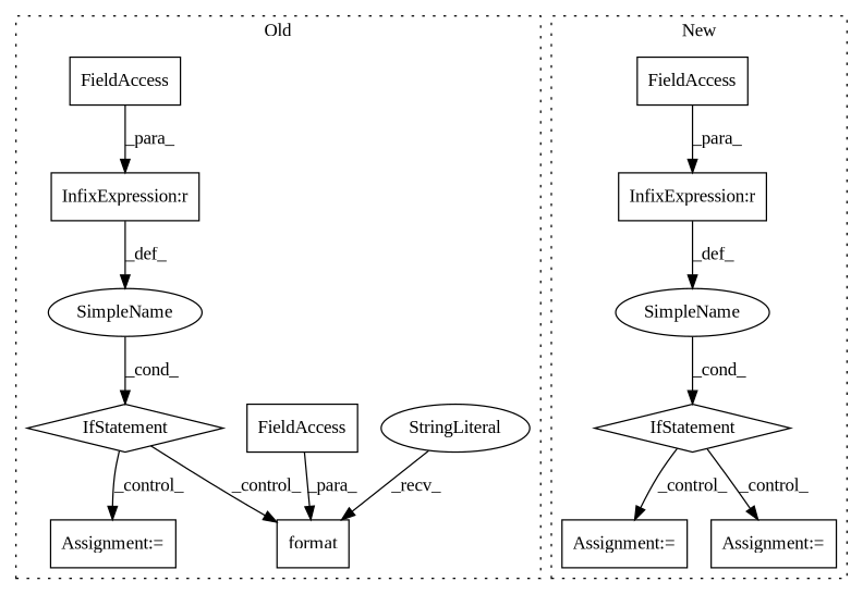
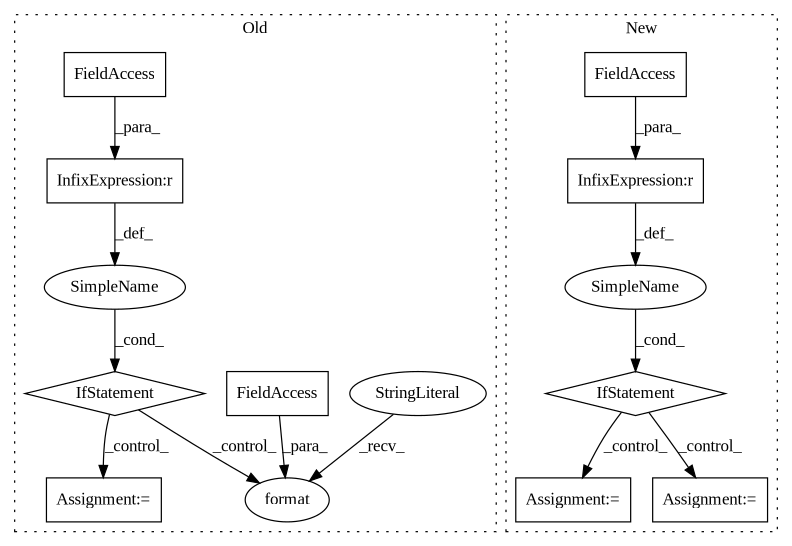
  digraph {
    fontname="Liberation Serif"
    node [a=22 l=1 shape=box fontname="Liberation Serif"]
    edge [fontname="Liberation Serif"]
-   n1 [a=32 l="7,1" label=format s="11020,11048"]
+   n1 [a=32 l="7,1" label=format s="11020,11048" shape=ellipse]
    n2 [a=45 l=72 label=StringLiteral s=10947 shape=ellipse]
    n3 [l=21 label=FieldAccess s=11027]
    n4 [a=25 l="4,2" label=IfStatement s="10827,10862" shape=diamond]
    n5 [a=42 label=SimpleName shape=ellipse l=""]
    n6 [a=7 label="Assignment:=" s=10886]
    n7 [a=27 l=4 label="InfixExpression:r" s=10852]
    n8 [l=21 label=FieldAccess s=10831]
    n9 [a=25 l="4,2" label=IfStatement s="11929,11949" shape=diamond]
    n10 [a=27 l=4 label="InfixExpression:r" s=11943]
    n11 [a=7 label="Assignment:=" s=11973]
    n12 [a=42 label=SimpleName shape=ellipse l=""]
    n13 [l=10 label=FieldAccess s=11933]
    n14 [a=7 label="Assignment:=" s=12006]
    subgraph cluster_1 {
      label=Old
      style=dotted
      n1
      n2
      n3
      n4
      n5
      n6
      n7
      n8
    }
    subgraph cluster_2 {
      label=New
      style=dotted
      n9
      n10
      n11
      n12
      n13
      n14
    }
    n2 -> n1 [label=_recv_]
    n3 -> n1 [label=_para_]
    n4 -> n1 [label=_control_]
    n4 -> n6 [label=_control_]
    n5 -> n4 [label=_cond_]
    n7 -> n5 [label=_def_]
    n8 -> n7 [label=_para_]
    n9 -> n11 [label=_control_]
    n9 -> n14 [label=_control_]
    n10 -> n12 [label=_def_]
    n12 -> n9 [label=_cond_]
    n13 -> n10 [label=_para_]
  }
